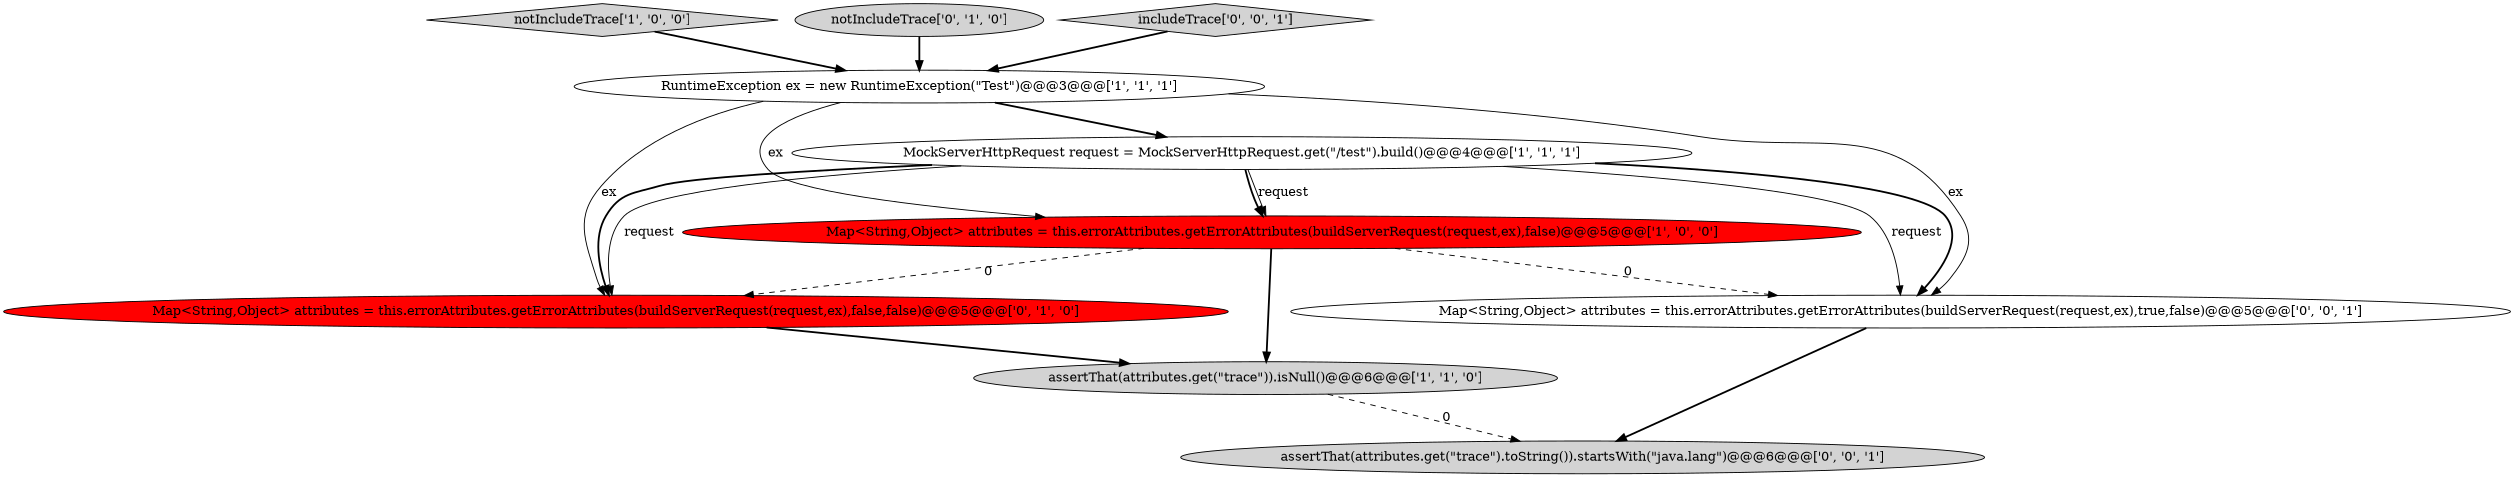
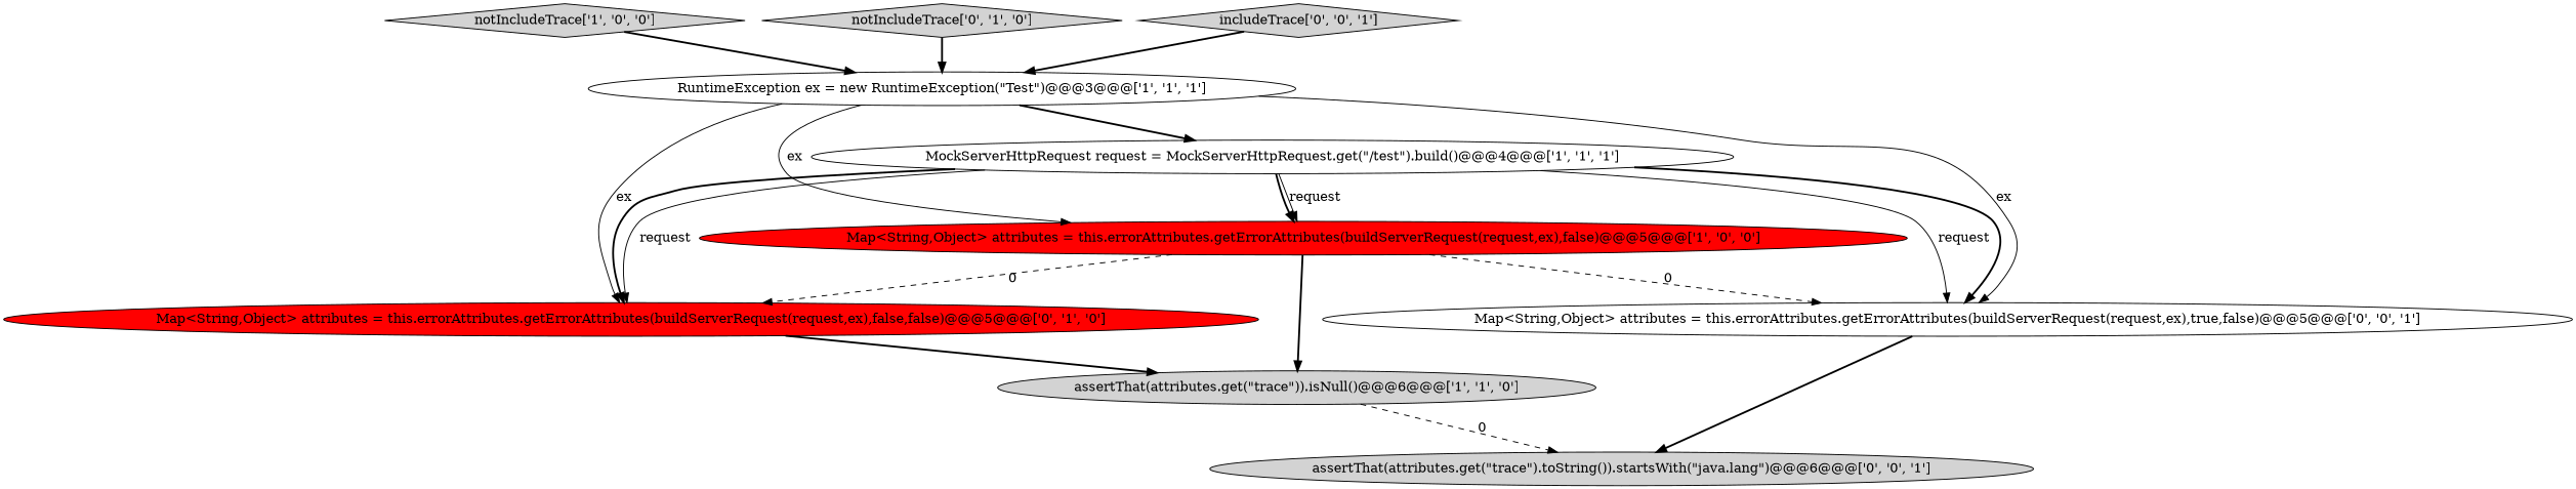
  digraph {
    node [fillcolor=lightgray shape=ellipse style=filled]
    edge [style=bold]
    n1 [fillcolor=red label="Map<String,Object> attributes = this.errorAttributes.getErrorAttributes(buildServerRequest(request,ex),false)@@@5@@@['1', '0', '0']"]
    n2 [fillcolor=white label="Map<String,Object> attributes = this.errorAttributes.getErrorAttributes(buildServerRequest(request,ex),true,false)@@@5@@@['0', '0', '1']"]
    n3 [fillcolor=red label="Map<String,Object> attributes = this.errorAttributes.getErrorAttributes(buildServerRequest(request,ex),false,false)@@@5@@@['0', '1', '0']"]
    n4 [label="assertThat(attributes.get(\"trace\")).isNull()@@@6@@@['1', '1', '0']"]
    n5 [label="notIncludeTrace['1', '0', '0']" shape=diamond]
    n6 [fillcolor=white label="RuntimeException ex = new RuntimeException(\"Test\")@@@3@@@['1', '1', '1']"]
    n7 [label="assertThat(attributes.get(\"trace\").toString()).startsWith(\"java.lang\")@@@6@@@['0', '0', '1']"]
    n8 [fillcolor=white label="MockServerHttpRequest request = MockServerHttpRequest.get(\"/test\").build()@@@4@@@['1', '1', '1']"]
-   n9 [label="notIncludeTrace['0', '1', '0']"]
+   n9 [label="notIncludeTrace['0', '1', '0']" shape=diamond]
    n10 [label="includeTrace['0', '0', '1']" shape=diamond]
    n1 -> n2 [label=0 style=dashed]
    n1 -> n3 [label=0 style=dashed]
    n1 -> n4
    n2 -> n7
    n3 -> n4
    n4 -> n7 [label=0 style=dashed]
    n5 -> n6
    n6 -> n1 [label=ex style=solid]
    n6 -> n2 [label=ex style=solid]
    n6 -> n3 [label=ex style=solid]
    n6 -> n8
    n8 -> n1 [label=request style=solid]
    n8 -> n1
    n8 -> n2 [label=request style=solid]
    n8 -> n2
    n8 -> n3 [label=request style=solid]
    n8 -> n3
    n9 -> n6
    n10 -> n6
  }
